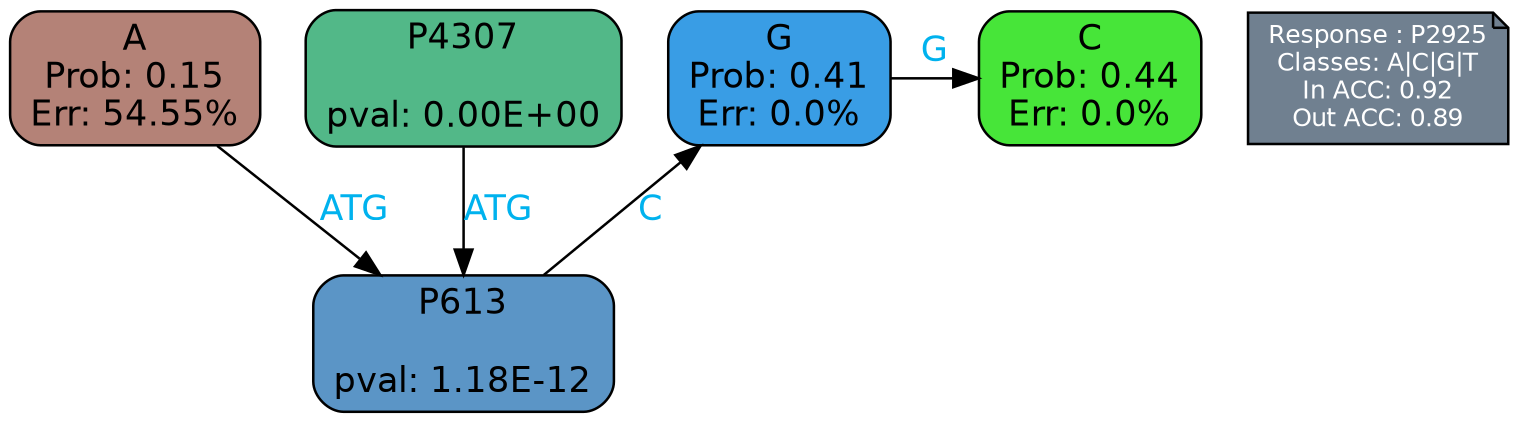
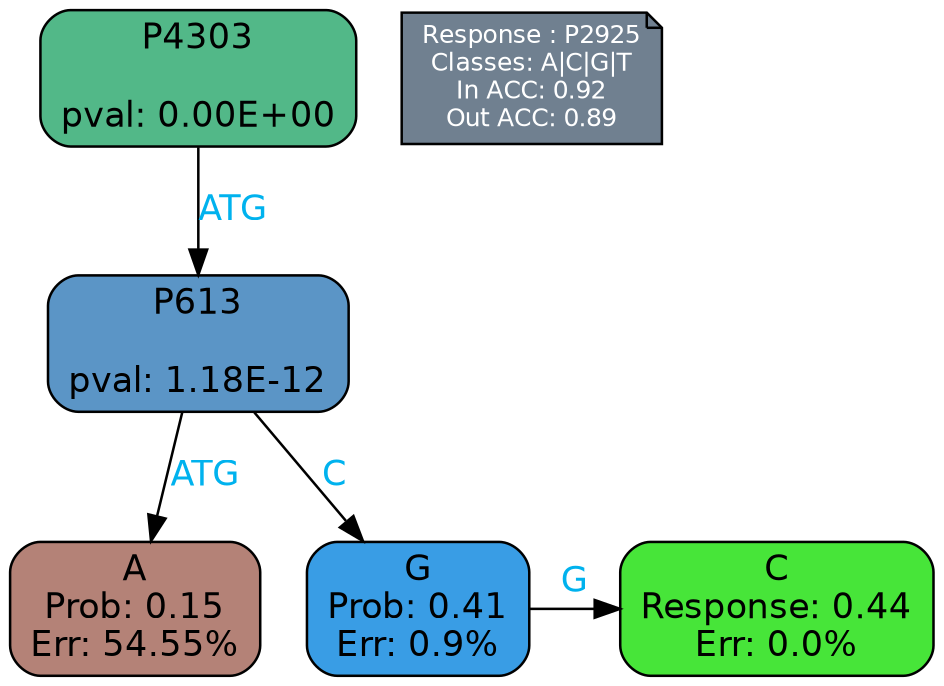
  digraph {
    ranksep=equally
    splines=polylines
    node [color=black fontname=helvetica shape=box style="filled, rounded"]
    edge [fontcolor=deepskyblue2 fontname=helvetica]
    n1 [fillcolor="#b48277" label="A\nProb: 0.15\nErr: 54.55%"]
-   n2 [fillcolor="#399de5" label="G\nProb: 0.41\nErr: 0.0%"]
-   n3 [fillcolor="#47e539" label="C\nProb: 0.44\nErr: 0.0%"]
+   n2 [fillcolor="#399de5" label="G\nProb: 0.41\nErr: 0.9%"]
+   n3 [fillcolor="#47e539" label="C\nResponse: 0.44\nErr: 0.0%"]
    n4 [align=left fillcolor=slategray fontcolor=white fontsize=10 label="Response : P2925\nClasses: A|C|G|T\nIn ACC: 0.92\nOut ACC: 0.89\n" shape=note style=filled]
-   n5 [fillcolor="#52b888" label="P4307\n\npval: 0.00E+00"]
+   n5 [fillcolor="#52b888" label="P4303\n\npval: 0.00E+00"]
    n6 [fillcolor="#5b95c6" label="P613\n\npval: 1.18E-12"]
    subgraph sub_1 {
      rank=same
      n1
      n2
      n3
    }
    subgraph sub_2 {
      rank=same
      n4
      n5
    }
    n2 -> n3 [label=G]
    n5 -> n6 [label=ATG]
-   n1 -> n6 [label=ATG]
+   n6 -> n1 [label=ATG]
    n6 -> n2 [label=C]
  }
